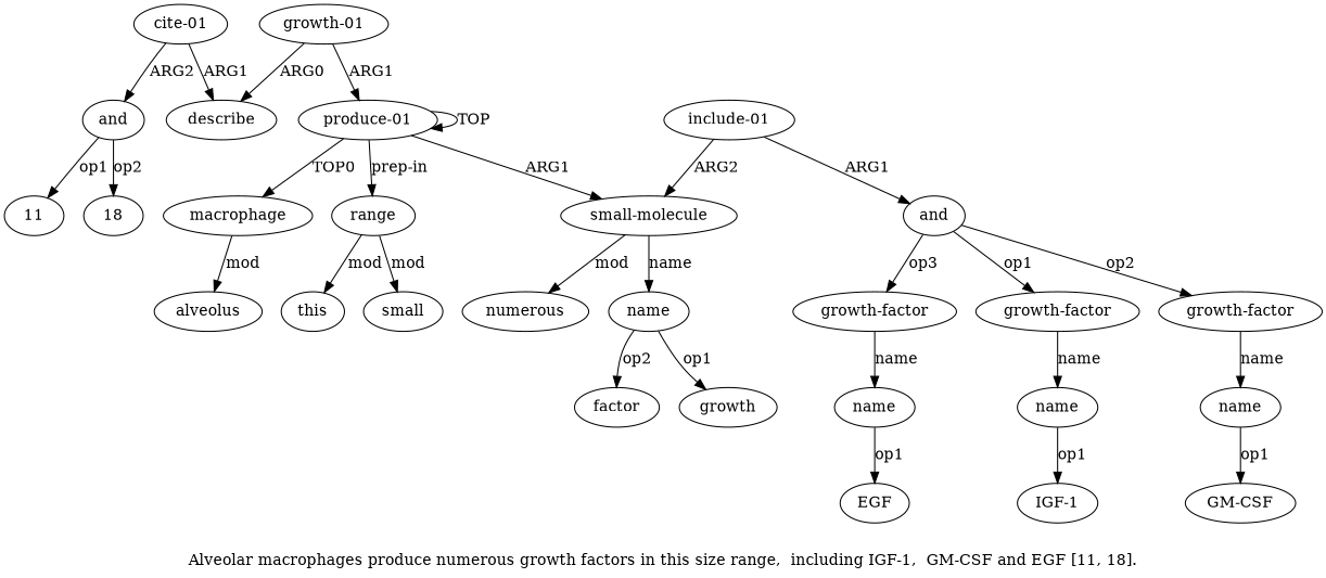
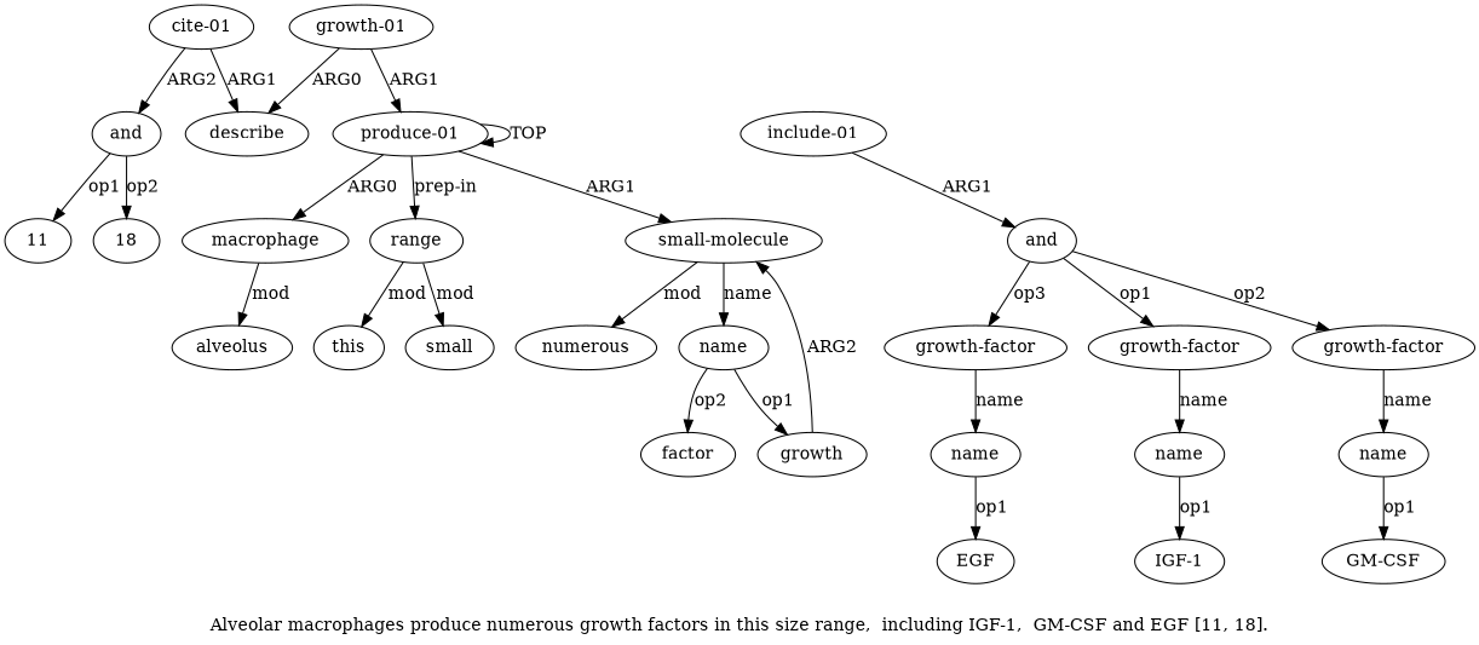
  digraph {
    label="Alveolar macrophages produce numerous growth factors in this size range,  including IGF-1,  GM-CSF and EGF [11, 18]."
    node [color=black gold_ind=-1 gold_label=name test_ind=-1 test_label=name]
    edge [color=black gold_label=op1 test_label=op1]
    n1 [gold_ind=20 gold_label=and label=and test_ind=20 test_label=and]
    n2 [gold_label=18 label=18 test_label=18]
    n3 [gold_label=11 label=11 test_label=11]
    n4 [gold_label="IGF-1" label="IGF-1" test_label="IGF-1"]
    n5 [gold_label="GM-CSF" label="GM-CSF" test_label="GM-CSF"]
    n6 [gold_ind=15 gold_label=size label=small test_ind=15 test_label=size]
    n7 [gold_ind=14 gold_label=range label=range test_ind=14 test_label=range]
    n8 [gold_ind=16 gold_label=this label=this test_ind=16 test_label=this]
    n9 [gold_ind=17 gold_label="describe-01" label="growth-01" test_ind=17 test_label="describe-01"]
    n10 [gold_ind=18 gold_label=publication label=describe test_ind=18 test_label=publication]
    n11 [gold_ind=0 gold_label="produce-01" label="produce-01" test_ind=0 test_label="produce-01"]
    n12 [gold_ind=1 gold_label=macrophage label=macrophage test_ind=1 test_label=macrophage]
    n13 [gold_ind=3 gold_label="small-molecule" label="small-molecule" test_ind=3 test_label="small-molecule"]
    n14 [gold_ind=2 gold_label=alveolus label=alveolus test_ind=2 test_label=alveolus]
    n15 [gold_ind=13 gold_label=numerous label=numerous test_ind=13 test_label=numerous]
    n16 [gold_ind=4 label=name test_ind=4]
    n17 [gold_ind=11 gold_label="growth-factor" label="growth-factor" test_ind=11 test_label="growth-factor"]
    n18 [gold_ind=12 label=name test_ind=12]
    n19 [gold_label=EGF label=EGF test_label=EGF]
    n20 [gold_ind=10 label=name test_ind=10]
    n21 [gold_label=growth label=growth test_label=growth]
    n22 [gold_ind=19 gold_label="cite-01" label="cite-01" test_ind=19 test_label="cite-01"]
    n23 [gold_label=factor label=factor test_label=factor]
    n24 [gold_ind=5 gold_label="include-01" label="include-01" test_ind=5 test_label="include-01"]
    n25 [gold_ind=6 gold_label=and label=and test_ind=6 test_label=and]
    n26 [gold_ind=7 gold_label="growth-factor" label="growth-factor" test_ind=7 test_label="growth-factor"]
    n27 [gold_ind=9 gold_label="growth-factor" label="growth-factor" test_ind=9 test_label="growth-factor"]
    n28 [gold_ind=8 label=name test_ind=8]
    n1 -> n2 [gold_label=op2 label=op2 test_label=op2]
    n1 -> n3 [label=op1]
    n7 -> n6 [gold_label=mod label=mod test_label=mod]
    n7 -> n8 [gold_label=mod label=mod test_label=mod]
    n9 -> n10 [gold_label=ARG0 label=ARG0 test_label=ARG0]
    n9 -> n11 [gold_label=ARG1 label=ARG1 test_label=ARG1]
    n11 -> n7 [gold_label="prep-in" label="prep-in" test_label="prep-in"]
    n11 -> n11 [gold_label=TOP label=TOP test_label=TOP]
-   n11 -> n12 [gold_label=ARG0 label=TOP0 test_label=ARG0]
+   n11 -> n12 [gold_label=ARG0 label=ARG0 test_label=ARG0]
    n11 -> n13 [gold_label=ARG1 label=ARG1 test_label=ARG1]
    n12 -> n14 [gold_label=mod label=mod test_label=mod]
    n13 -> n15 [gold_label=quant label=mod test_label=quant]
    n13 -> n16 [gold_label=name label=name test_label=name]
    n16 -> n21 [label=op1]
    n16 -> n23 [gold_label=op2 label=op2 test_label=op2]
    n17 -> n18 [gold_label=name label=name test_label=name]
    n18 -> n19 [label=op1]
    n20 -> n5 [label=op1]
    n22 -> n1 [gold_label=ARG2 label=ARG2 test_label=ARG2]
    n22 -> n10 [gold_label=ARG1 label=ARG1 test_label=ARG1]
-   n24 -> n13 [gold_label=ARG2 label=ARG2 test_label=ARG2]
+   n21 -> n13 [gold_label=ARG2 label=ARG2 test_label=ARG2]
    n24 -> n25 [gold_label=ARG1 label=ARG1 test_label=ARG1]
    n25 -> n17 [gold_label=op3 label=op3 test_label=op3]
    n25 -> n26 [label=op1]
    n25 -> n27 [gold_label=op2 label=op2 test_label=op2]
    n26 -> n28 [gold_label=name label=name test_label=name]
    n27 -> n20 [gold_label=name label=name test_label=name]
    n28 -> n4 [label=op1]
  }
